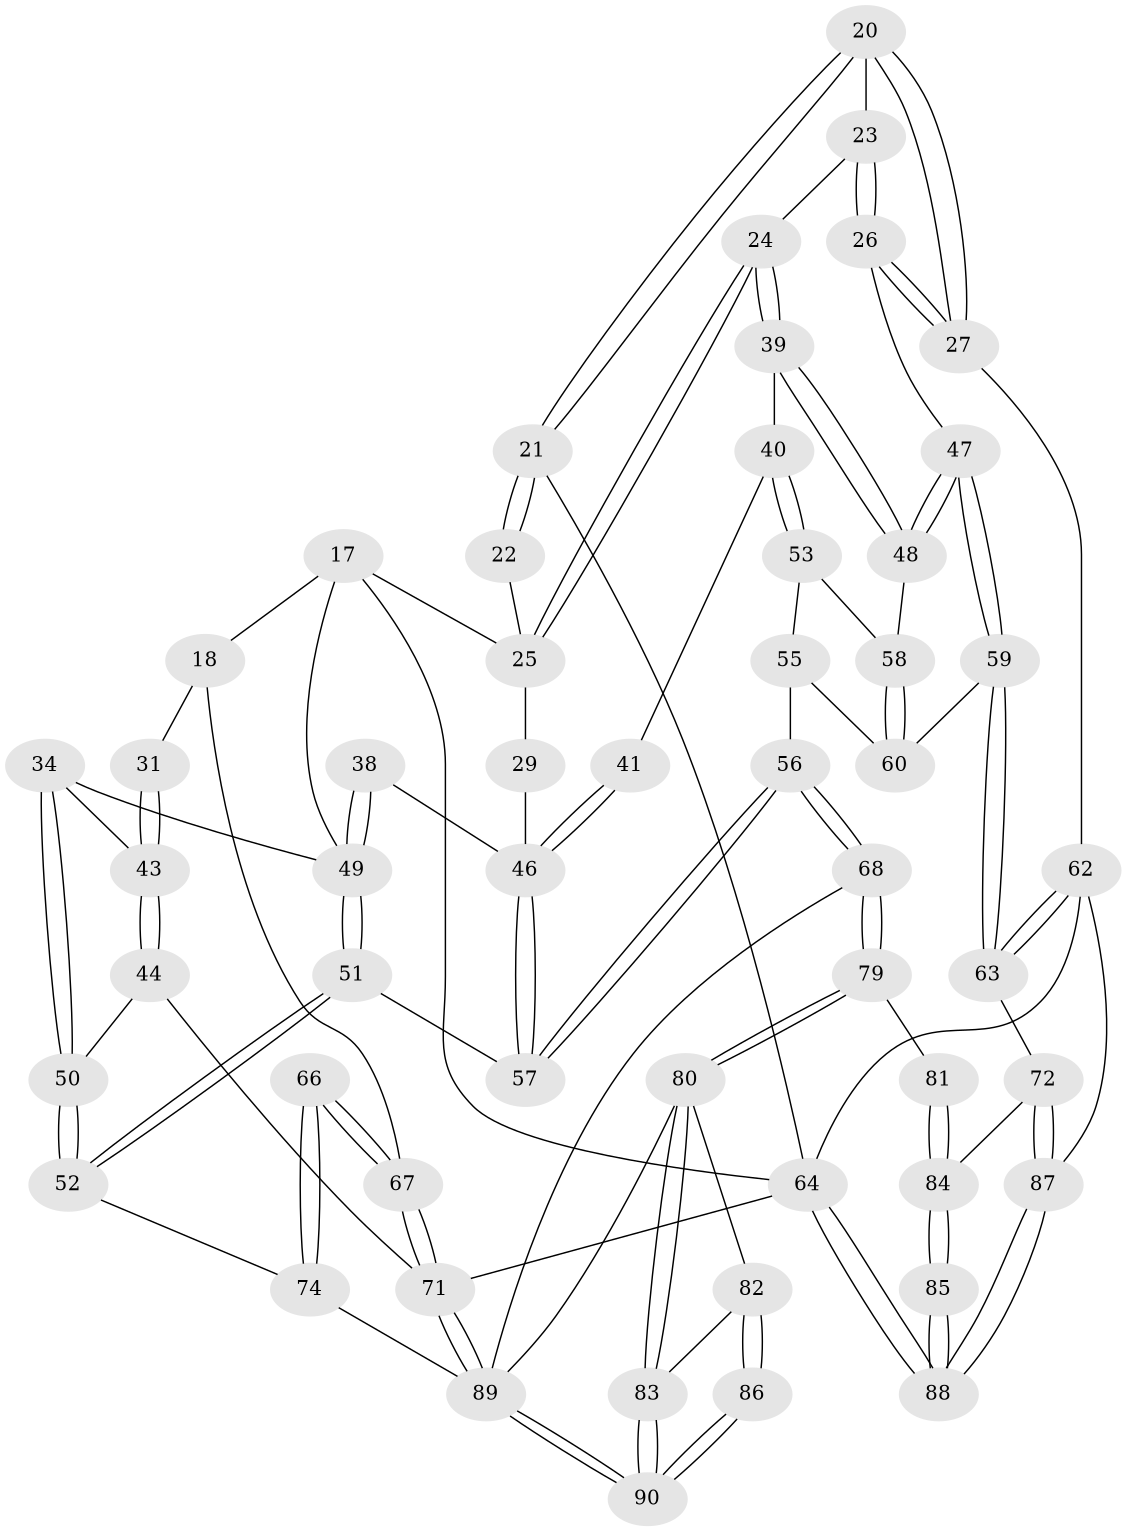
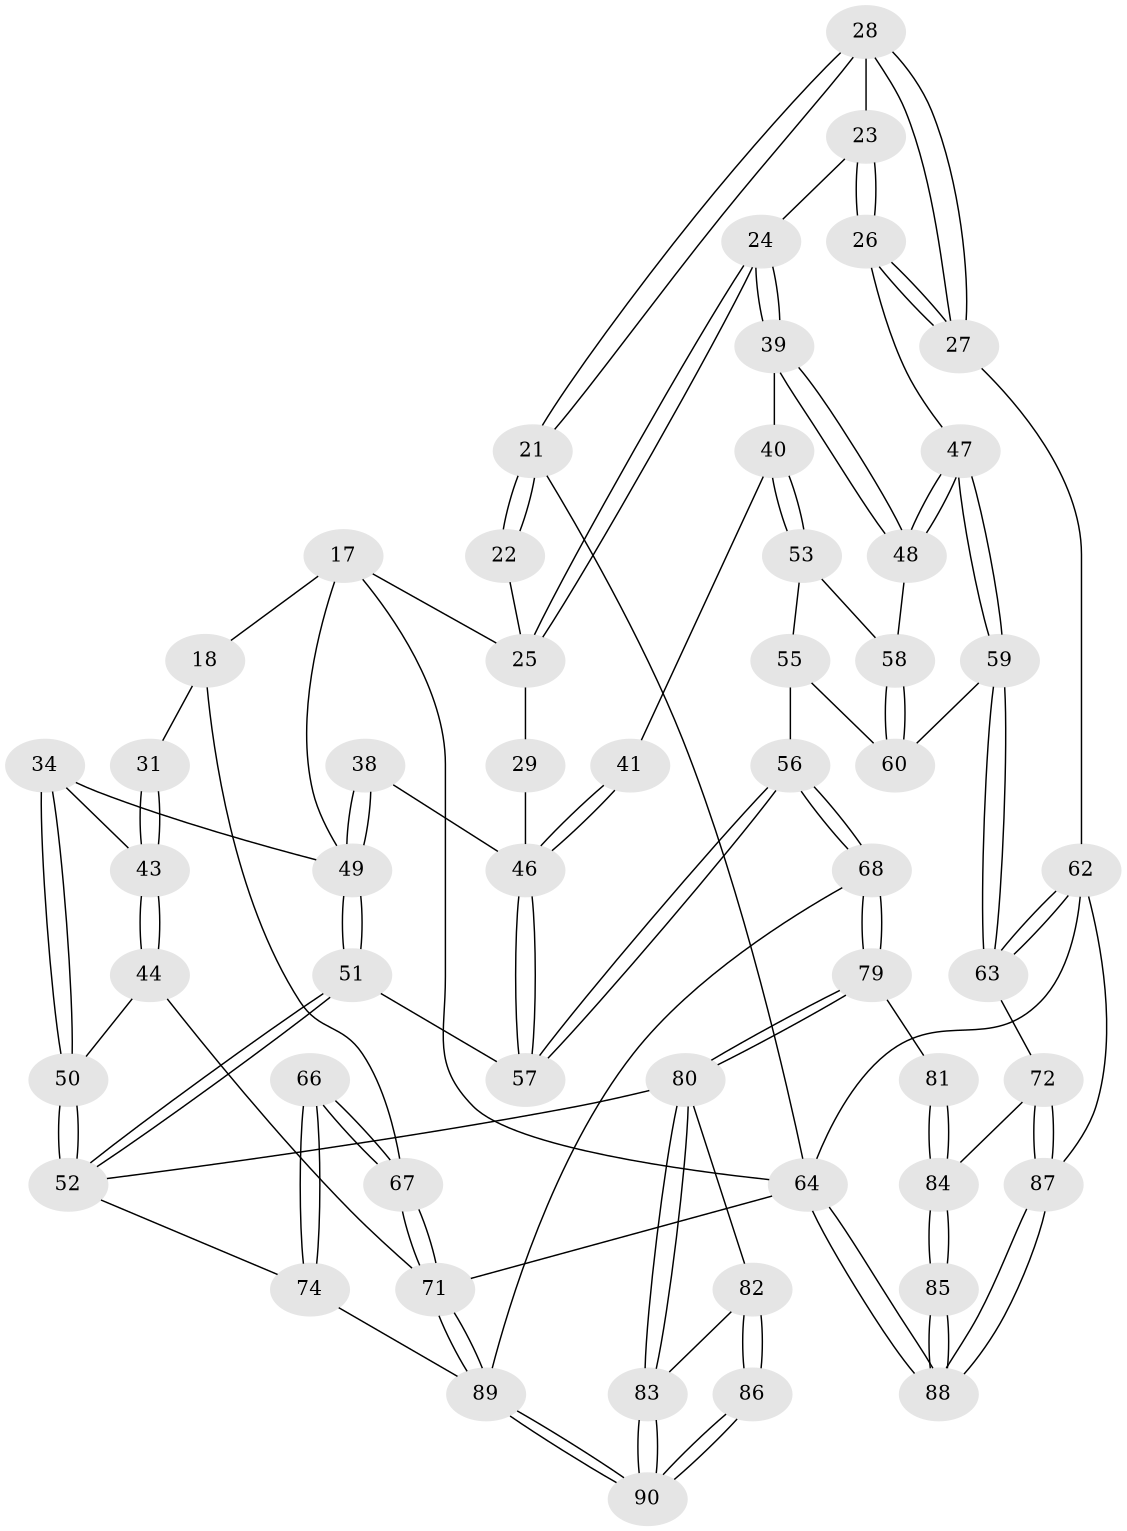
  graph {
    node [color=gray90 style=filled]
    17 [super="+16+6"]
    18 [super="+12+13"]
    25 [super="+10+15"]
    49 [super="+33+32"]
    64 [super="+2"]
    31 [super="+30"]
    67
    29 [super="+28"]
    51
    71 [super="+4+45"]
    88
    43 [super="+35"]
    89 [super="+76+75"]
-   20 [super="+19"]
+   20 [super="+19" label=28]
    21 [super="+8"]
    23
    27
    22 [super="+9"]
    24
    26
    62 [super="+61"]
    39
    47
    40
    48
    46 [super="+37+36+42"]
    59
    63
    87
    57
    44
    34
    50
    52
    38
    41
    53
    58
    55 [super="+54"]
    60
    74 [super="+70+65"]
    56
    68
    84 [super="+77"]
    85
    79
    72
    66
    80
    81 [super="+78"]
    90
    83
    82
    86
    17 -- 18 [weight=2]
    17 -- 25 [weight=2]
    17 -- 49
    17 -- 64
    18 -- 31 [weight=2]
    18 -- 67 [weight=2]
    25 -- 29 [weight=2]
    49 -- 51
    49 -- 51
    64 -- 71 [weight=2]
    64 -- 88
    64 -- 88
    31 -- 43 [weight=2]
    31 -- 43
    67 -- 71 [weight=2]
    67 -- 71
    29 -- 46 [weight=2]
    51 -- 57
    51 -- 52
    51 -- 52
    71 -- 89
    71 -- 89
    43 -- 44
    43 -- 44
    89 -- 90
    89 -- 90
    20 -- 21
    20 -- 21
    20 -- 23
    20 -- 27
    20 -- 27
    21 -- 64
    21 -- 22 [weight=2]
    21 -- 22
    23 -- 24
    23 -- 26
    23 -- 26
    27 -- 62
    22 -- 25
    24 -- 25
    24 -- 25
    24 -- 39
    24 -- 39
    26 -- 27
    26 -- 27
    26 -- 47
    62 -- 64
    62 -- 63
    62 -- 63
    62 -- 87
    39 -- 40
    39 -- 48
    39 -- 48
    47 -- 48
    47 -- 48
    47 -- 59
    47 -- 59
    40 -- 41
    40 -- 53
    40 -- 53
    48 -- 58
    46 -- 57
    46 -- 57
    59 -- 63
    59 -- 63
    59 -- 60
    63 -- 72
    87 -- 88
    87 -- 88
    44 -- 71
    44 -- 50
    34 -- 49
    34 -- 43
    34 -- 50
    34 -- 50
    50 -- 52
    50 -- 52
    52 -- 74
    38 -- 49 [weight=2]
    38 -- 49
    38 -- 46
    41 -- 46 [weight=2]
    41 -- 46
    53 -- 58
    53 -- 55
    58 -- 60
    58 -- 60
    55 -- 60
    55 -- 56
    74 -- 89 [weight=2]
    56 -- 57
    56 -- 57
    56 -- 68
    56 -- 68
    68 -- 89
    68 -- 79
    68 -- 79
    84 -- 85
    84 -- 85
    85 -- 88
    85 -- 88
    79 -- 80
    79 -- 80
    79 -- 81
    72 -- 87
    72 -- 87
    72 -- 84
    66 -- 67
    66 -- 67
    66 -- 74 [weight=2]
    66 -- 74
-   80 -- 89
+   80 -- 52
    80 -- 83
    80 -- 83
    80 -- 82
    81 -- 84 [weight=2]
    81 -- 84
    83 -- 90
    83 -- 90
    82 -- 83
    82 -- 86
    82 -- 86
    86 -- 90
    86 -- 90
  }
